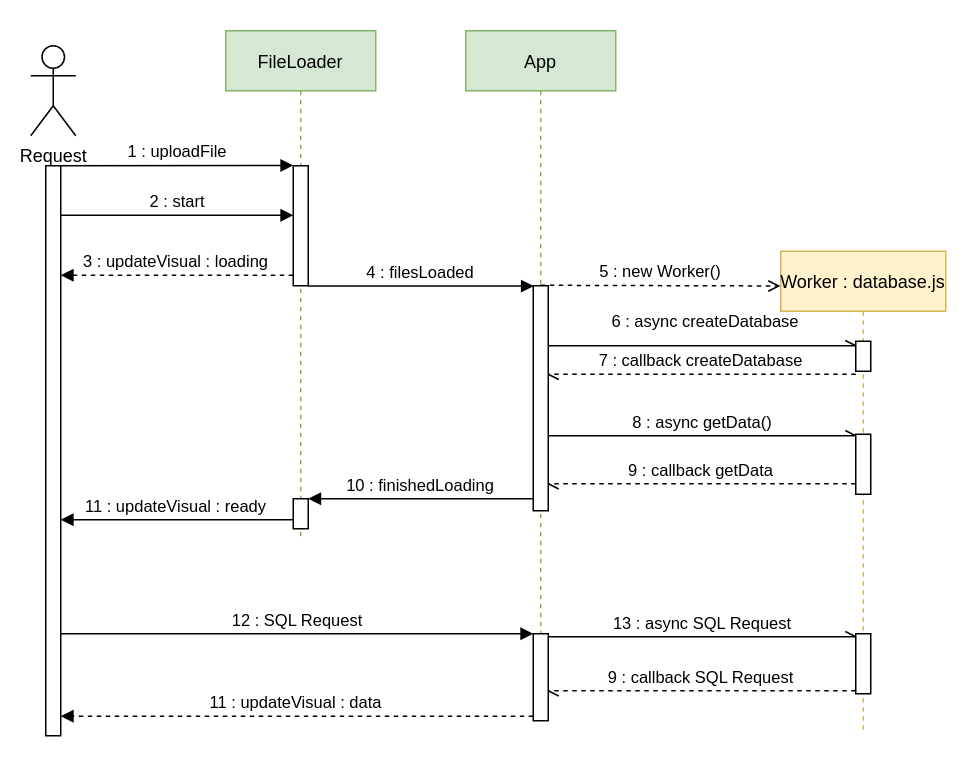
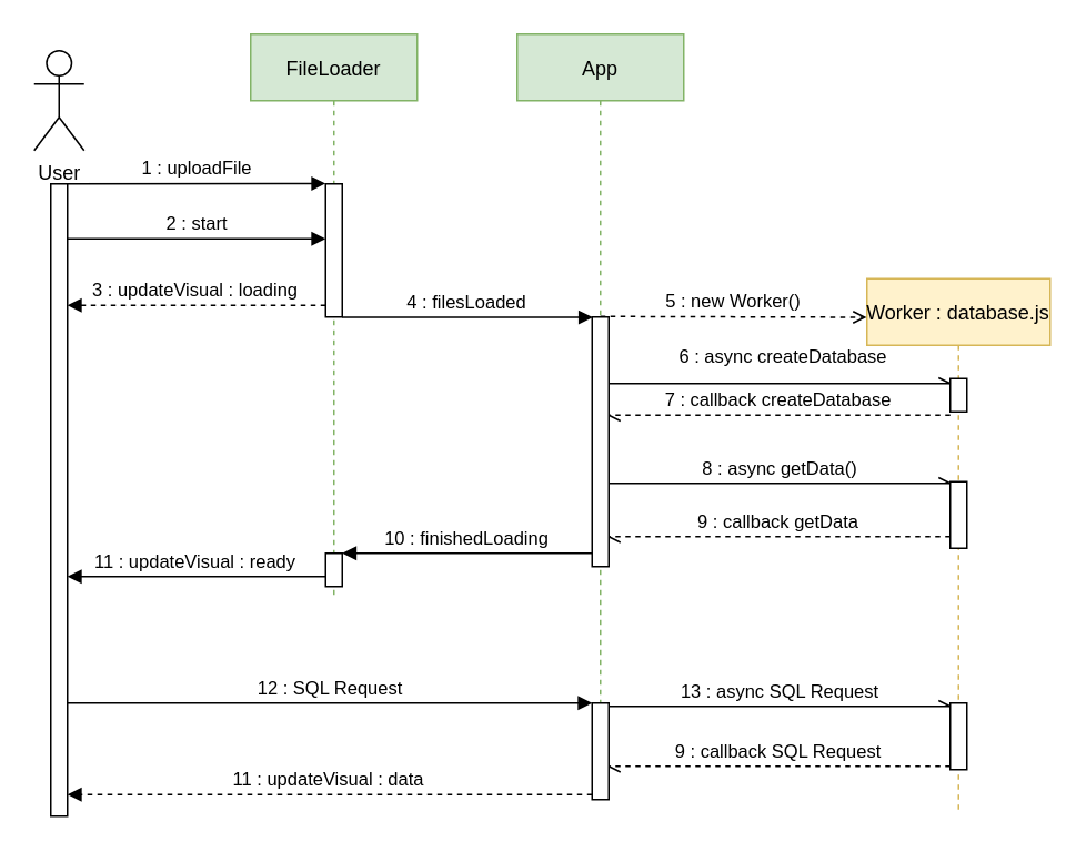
  <mxCell id="0" />
  <mxCell id="1" parent="0" />
  <mxCell id="2" value="App" style="shape=umlLifeline;perimeter=lifelinePerimeter;container=1;collapsible=0;recursiveResize=0;rounded=0;shadow=0;strokeWidth=1;fillColor=#d5e8d4;strokeColor=#82b366;" parent="1" vertex="1"><mxGeometry x="310" y="20" width="100" height="460" as="geometry" /></mxCell>
  <mxCell id="3" value="" style="points=[];perimeter=orthogonalPerimeter;rounded=0;shadow=0;strokeWidth=1;" parent="2" vertex="1"><mxGeometry x="45" y="170" width="10" height="150" as="geometry" /></mxCell>
  <mxCell id="4" value="" style="points=[];perimeter=orthogonalPerimeter;rounded=0;shadow=0;strokeWidth=1;" parent="2" vertex="1"><mxGeometry x="45" y="402" width="10" height="58" as="geometry" /></mxCell>
  <mxCell id="5" value="FileLoader" style="shape=umlLifeline;perimeter=lifelinePerimeter;container=1;collapsible=0;recursiveResize=0;rounded=0;shadow=0;strokeWidth=1;fillColor=#d5e8d4;strokeColor=#82b366;" parent="1" vertex="1"><mxGeometry x="150" y="20" width="100" height="340" as="geometry" /></mxCell>
  <mxCell id="6" value="" style="points=[];perimeter=orthogonalPerimeter;rounded=0;shadow=0;strokeWidth=1;" parent="5" vertex="1"><mxGeometry x="45" y="90" width="10" height="80" as="geometry" /></mxCell>
  <mxCell id="7" value="" style="points=[];perimeter=orthogonalPerimeter;rounded=0;shadow=0;strokeWidth=1;" parent="5" vertex="1"><mxGeometry x="45" y="312" width="10" height="20" as="geometry" /></mxCell>
  <mxCell id="8" value="1 : uploadFile" style="verticalAlign=bottom;endArrow=block;shadow=0;strokeWidth=1;" parent="1" source="29" edge="1"><mxGeometry relative="1" as="geometry"><mxPoint x="90.14" y="109.78" as="sourcePoint" /><mxPoint x="195" y="109.78" as="targetPoint" /></mxGeometry></mxCell>
  <mxCell id="9" value="2 : start" style="verticalAlign=bottom;endArrow=block;shadow=0;strokeWidth=1;" parent="1" source="29" edge="1"><mxGeometry relative="1" as="geometry"><mxPoint x="90" y="143" as="sourcePoint" /><mxPoint x="195" y="143" as="targetPoint" /></mxGeometry></mxCell>
  <mxCell id="10" value="4 : filesLoaded" style="verticalAlign=bottom;endArrow=block;shadow=0;strokeWidth=1;entryX=0.04;entryY=0.003;entryDx=0;entryDy=0;entryPerimeter=0;" parent="1" edge="1"><mxGeometry relative="1" as="geometry"><mxPoint x="205" y="190.24" as="sourcePoint" /><mxPoint x="355.4" y="190.24" as="targetPoint" /></mxGeometry></mxCell>
  <mxCell id="11" value="Worker : database.js" style="shape=umlLifeline;perimeter=lifelinePerimeter;container=1;collapsible=0;recursiveResize=0;rounded=0;shadow=0;strokeWidth=1;fillColor=#fff2cc;strokeColor=#d6b656;" parent="1" vertex="1"><mxGeometry x="520" y="167" width="110" height="320" as="geometry" /></mxCell>
  <mxCell id="12" value="" style="points=[];perimeter=orthogonalPerimeter;rounded=0;shadow=0;strokeWidth=1;" parent="11" vertex="1"><mxGeometry x="50" y="60" width="10" height="20" as="geometry" /></mxCell>
  <mxCell id="13" value="" style="points=[];perimeter=orthogonalPerimeter;rounded=0;shadow=0;strokeWidth=1;" parent="11" vertex="1"><mxGeometry x="50" y="122" width="10" height="40" as="geometry" /></mxCell>
  <mxCell id="14" value="" style="points=[];perimeter=orthogonalPerimeter;rounded=0;shadow=0;strokeWidth=1;" parent="11" vertex="1"><mxGeometry x="50" y="255" width="10" height="40" as="geometry" /></mxCell>
  <mxCell id="15" value="5 : new Worker()" style="verticalAlign=bottom;endArrow=open;shadow=0;strokeWidth=1;entryX=-0.002;entryY=0.063;entryDx=0;entryDy=0;entryPerimeter=0;exitX=0.5;exitY=0.499;exitDx=0;exitDy=0;exitPerimeter=0;dashed=1;endFill=0;" parent="1" edge="1"><mxGeometry relative="1" as="geometry"><mxPoint x="360" y="189.68" as="sourcePoint" /><mxPoint x="519.78" y="190.16" as="targetPoint" /></mxGeometry></mxCell>
  <mxCell id="16" value="6 : async createDatabase" style="verticalAlign=bottom;endArrow=openAsync;shadow=0;strokeWidth=1;endFill=0;" parent="1" source="3" target="12" edge="1"><mxGeometry x="0.021" y="7" relative="1" as="geometry"><mxPoint x="360" y="240" as="sourcePoint" /><mxPoint x="520.4" y="240" as="targetPoint" /><Array as="points"><mxPoint x="420" y="230" /></Array><mxPoint as="offset" /></mxGeometry></mxCell>
  <mxCell id="17" value="8 : async getData()" style="verticalAlign=bottom;endArrow=openAsync;shadow=0;strokeWidth=1;endFill=0;" parent="1" source="3" edge="1"><mxGeometry relative="1" as="geometry"><mxPoint x="365" y="290" as="sourcePoint" /><mxPoint x="570" y="290" as="targetPoint" /><Array as="points"><mxPoint x="425" y="290" /><mxPoint x="490" y="290" /></Array></mxGeometry></mxCell>
  <mxCell id="18" value="9 : callback getData " style="verticalAlign=bottom;endArrow=openAsync;shadow=0;strokeWidth=1;endFill=0;dashed=1;" parent="1" edge="1"><mxGeometry relative="1" as="geometry"><mxPoint x="570" y="322" as="sourcePoint" /><mxPoint x="365" y="322" as="targetPoint" /><Array as="points"><mxPoint x="435" y="322" /></Array></mxGeometry></mxCell>
  <mxCell id="19" value="10 : finishedLoading" style="verticalAlign=bottom;endArrow=block;shadow=0;strokeWidth=1;" parent="1" edge="1"><mxGeometry relative="1" as="geometry"><mxPoint x="355" y="332" as="sourcePoint" /><mxPoint x="205" y="332" as="targetPoint" /></mxGeometry></mxCell>
  <mxCell id="20" value="3 : updateVisual : loading" style="verticalAlign=bottom;endArrow=block;shadow=0;strokeWidth=1;dashed=1;" parent="1" target="29" edge="1"><mxGeometry relative="1" as="geometry"><mxPoint x="195" y="183" as="sourcePoint" /><mxPoint x="90" y="183" as="targetPoint" /></mxGeometry></mxCell>
  <mxCell id="21" value="11 : updateVisual : ready" style="verticalAlign=bottom;endArrow=block;shadow=0;strokeWidth=1;" parent="1" target="29" edge="1"><mxGeometry relative="1" as="geometry"><mxPoint x="195" y="346" as="sourcePoint" /><mxPoint x="90" y="346" as="targetPoint" /></mxGeometry></mxCell>
  <mxCell id="22" value="12 : SQL Request" style="verticalAlign=bottom;endArrow=block;shadow=0;strokeWidth=1;" parent="1" source="29" target="4" edge="1"><mxGeometry relative="1" as="geometry"><mxPoint x="90" y="422" as="sourcePoint" /><mxPoint x="195" y="422" as="targetPoint" /></mxGeometry></mxCell>
  <mxCell id="23" value="13 : async SQL Request" style="verticalAlign=bottom;endArrow=openAsync;shadow=0;strokeWidth=1;endFill=0;" parent="1" edge="1"><mxGeometry relative="1" as="geometry"><mxPoint x="365" y="424" as="sourcePoint" /><mxPoint x="570" y="424" as="targetPoint" /></mxGeometry></mxCell>
  <mxCell id="24" value="7 : callback createDatabase " style="verticalAlign=bottom;endArrow=openAsync;shadow=0;strokeWidth=1;endFill=0;dashed=1;" parent="1" edge="1"><mxGeometry relative="1" as="geometry"><mxPoint x="570" y="249" as="sourcePoint" /><mxPoint x="365" y="249" as="targetPoint" /><Array as="points" /></mxGeometry></mxCell>
  <mxCell id="25" value="9 : callback SQL Request " style="verticalAlign=bottom;endArrow=openAsync;shadow=0;strokeWidth=1;endFill=0;dashed=1;" parent="1" source="14" target="4" edge="1"><mxGeometry relative="1" as="geometry"><mxPoint x="565" y="460" as="sourcePoint" /><mxPoint x="360" y="460" as="targetPoint" /><Array as="points"><mxPoint x="430" y="460" /></Array></mxGeometry></mxCell>
  <mxCell id="26" value="11 : updateVisual : data" style="verticalAlign=bottom;endArrow=block;shadow=0;strokeWidth=1;dashed=1;" parent="1" target="29" edge="1"><mxGeometry relative="1" as="geometry"><mxPoint x="355" y="477" as="sourcePoint" /><mxPoint x="90" y="477" as="targetPoint" /></mxGeometry></mxCell>
  <mxCell id="27" value="" style="group" parent="1" vertex="1" connectable="0"><mxGeometry x="20" y="30" width="30" height="460" as="geometry" /></mxCell>
- <mxCell id="28" value="Request" style="shape=umlActor;verticalLabelPosition=bottom;verticalAlign=top;html=1;outlineConnect=0;" parent="27" vertex="1"><mxGeometry width="30" height="60" as="geometry" /></mxCell>
+ <mxCell id="28" value="User" style="shape=umlActor;verticalLabelPosition=bottom;verticalAlign=top;html=1;outlineConnect=0;" parent="27" vertex="1"><mxGeometry width="30" height="60" as="geometry" /></mxCell>
  <mxCell id="29" value="" style="points=[];perimeter=orthogonalPerimeter;rounded=0;shadow=0;strokeWidth=1;" parent="27" vertex="1"><mxGeometry x="10" y="80" width="10" height="380" as="geometry" /></mxCell>
